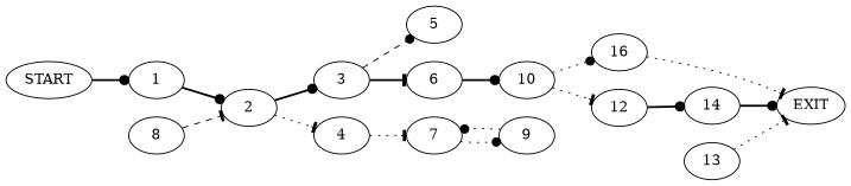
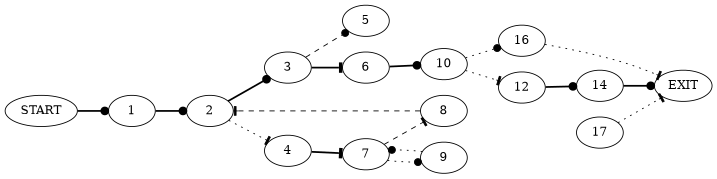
  digraph {
    rankdir=LR
    edge [arrowhead=dot style=dotted]
    n1 [label=START]
    1
    2
    n4 [label=EXIT]
    3
    4
    5
    6
    7
    10
    8
    9
    n13 [label=16]
    12
    14
-   13
+   13 [label=17]
    n1 -> 1 [style=bold]
    1 -> 2 [style=bold]
    2 -> 3 [style=bold]
    2 -> 4 [arrowhead=tee]
    3 -> 5 [style=dashed]
    3 -> 6 [arrowhead=tee style=bold]
-   4 -> 7 [arrowhead=tee]
+   4 -> 7 [arrowhead=tee style=bold]
    6 -> 10 [style=bold]
+   7 -> 8 [arrowhead=tee style=dashed]
    7 -> 9
    10 -> n13
    10 -> 12 [arrowhead=tee]
    8 -> 2 [arrowhead=tee style=dashed]
    9 -> 7
    n13 -> n4 [arrowhead=tee]
    12 -> 14 [style=bold]
    14 -> n4 [style=bold]
    13 -> n4 [arrowhead=tee]
  }
